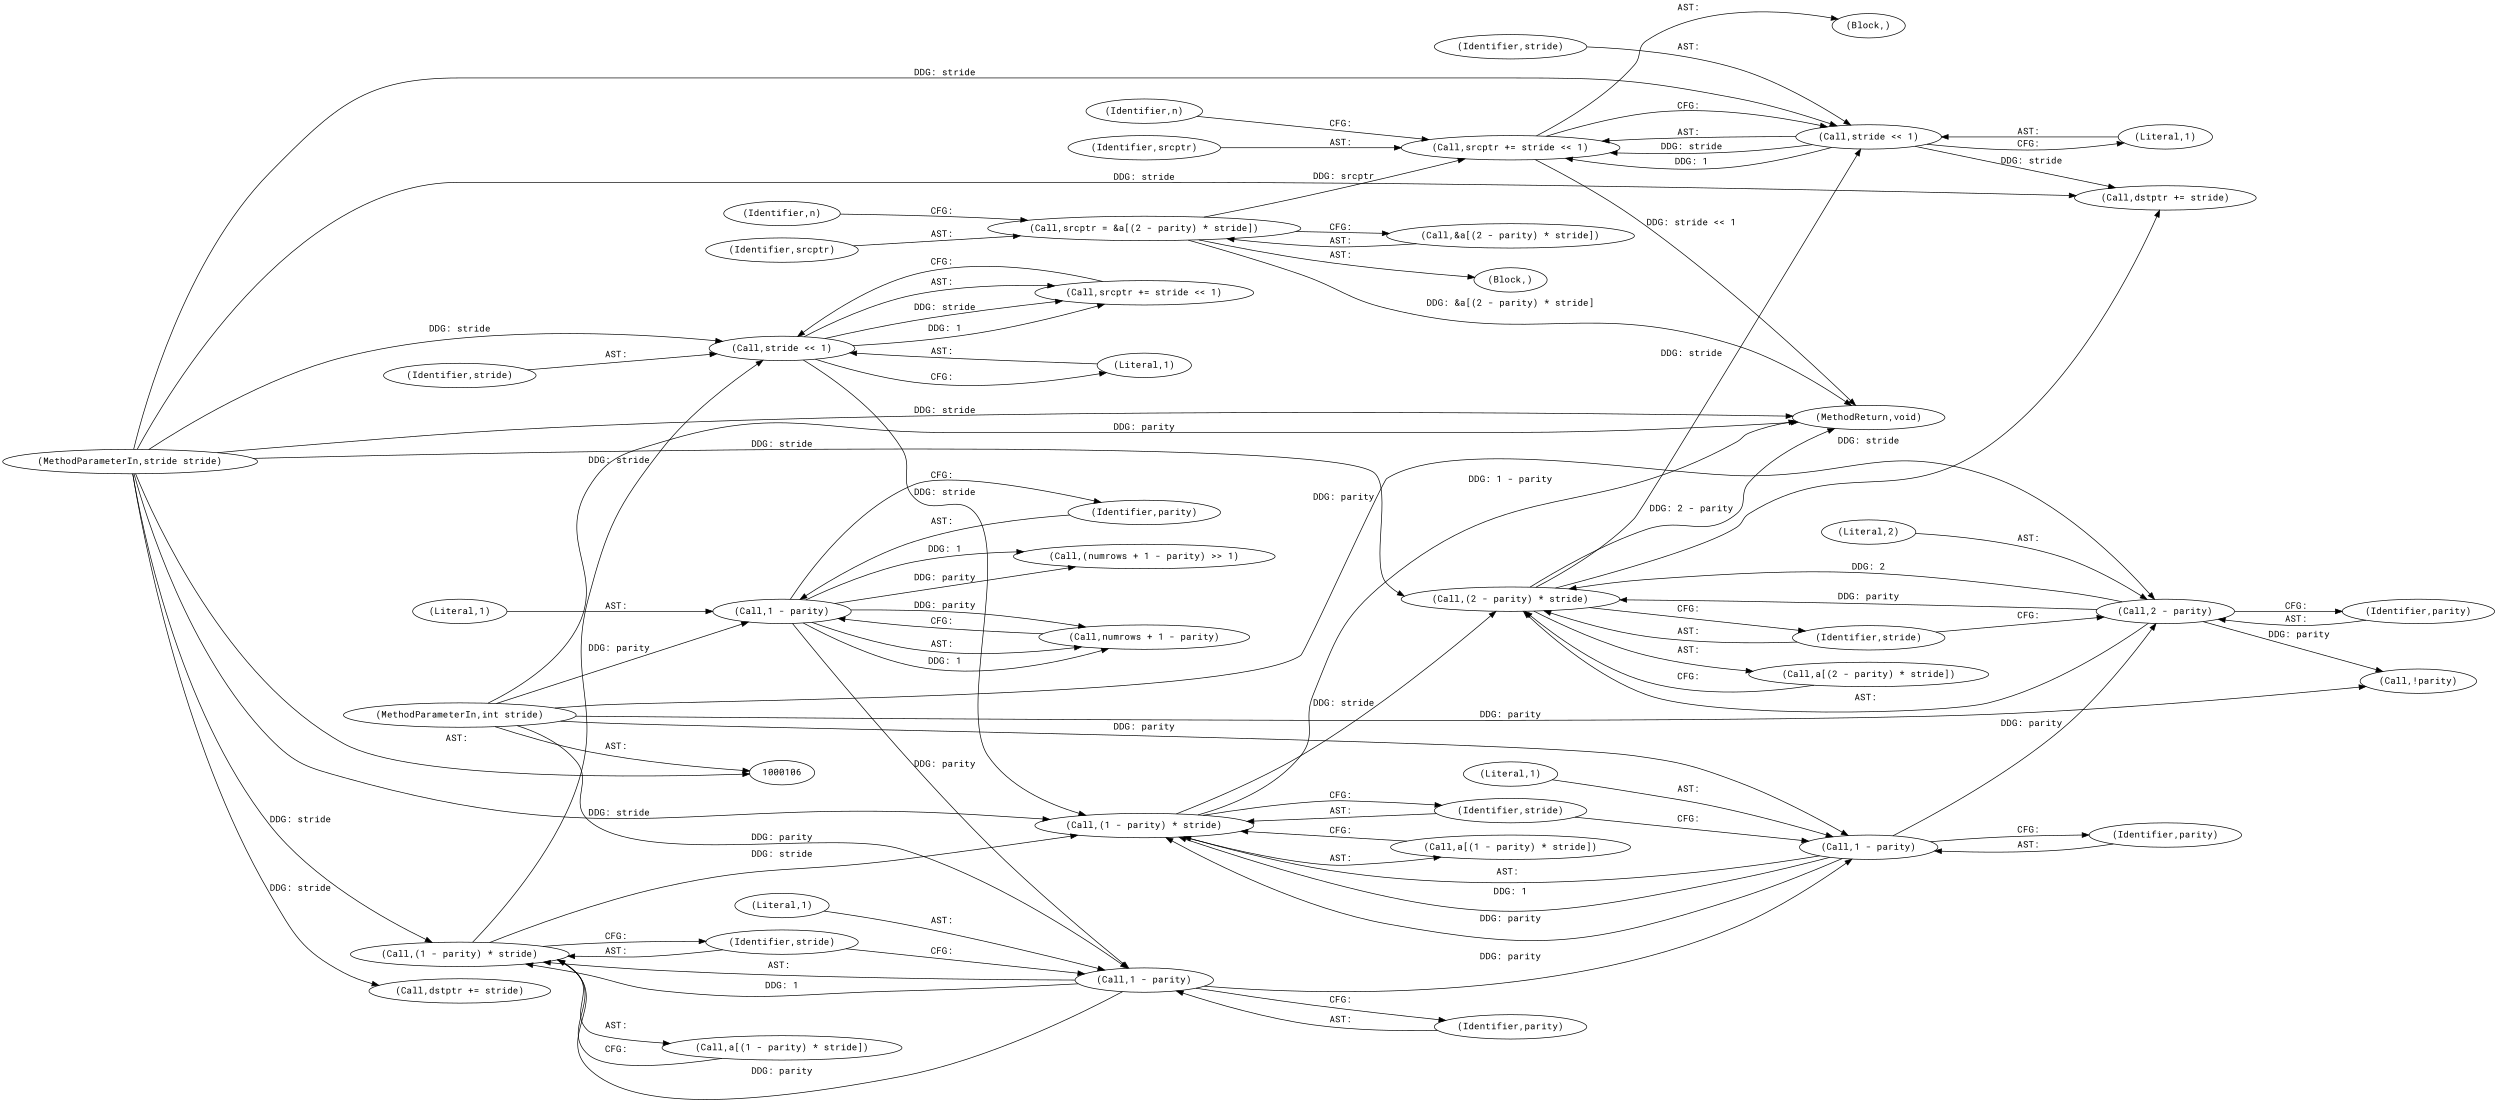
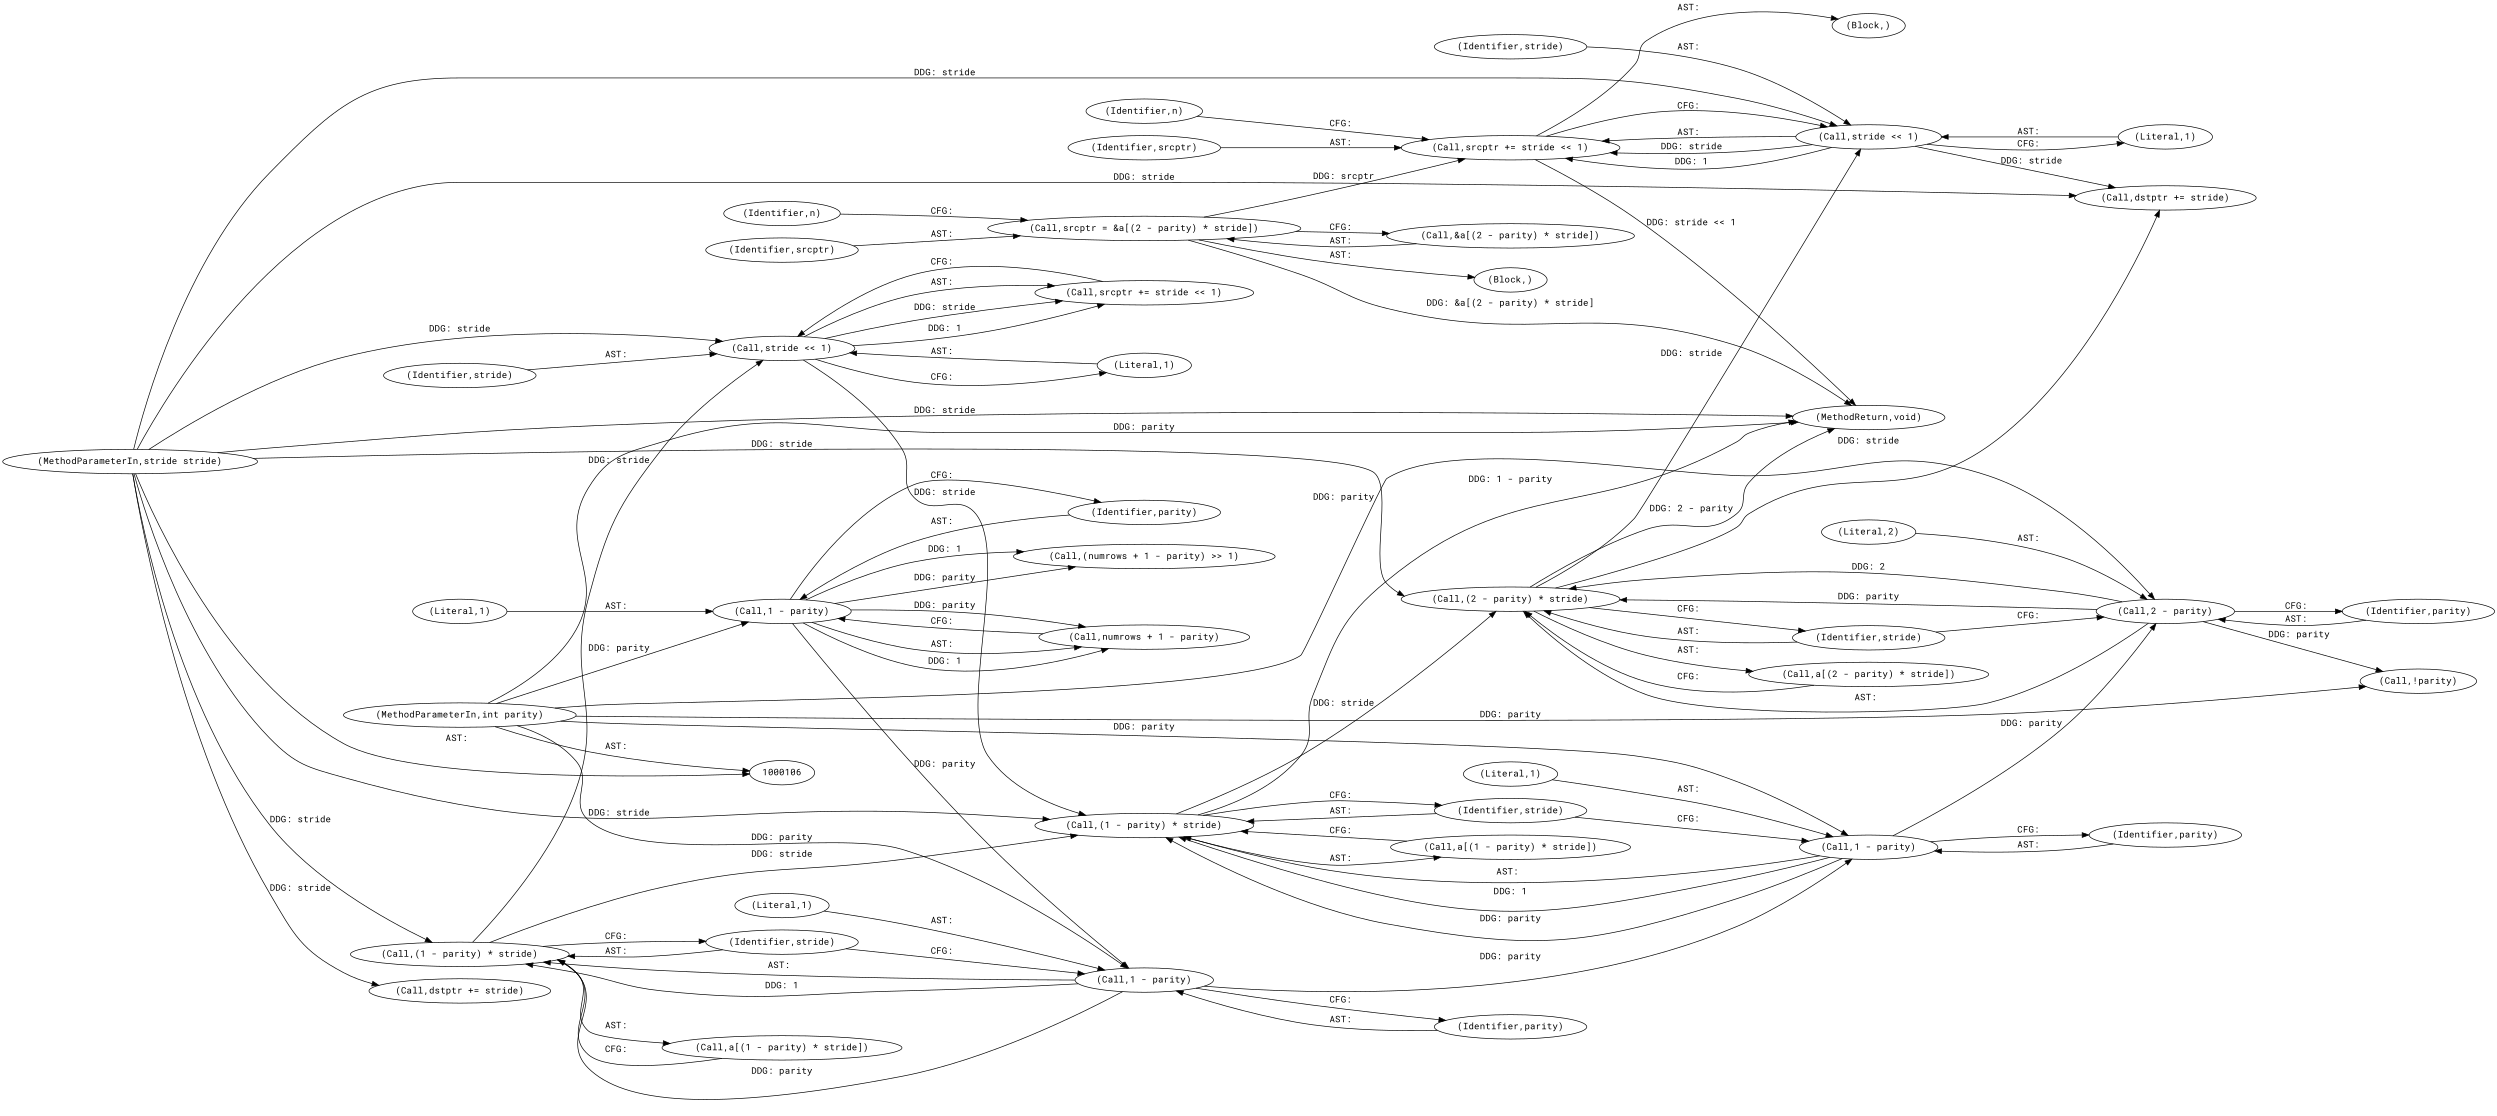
  digraph {
    fontname="Roboto Mono"
    rankdir=LR
    node [fontname="Roboto Mono"]
    edge [fontname="Roboto Mono"]
    n1 [label="(Call,srcptr += stride << 1)"]
    n2 [label="(Call,stride << 1)"]
    n3 [label="(MethodReturn,void)"]
    n4 [label="(Block,)"]
    n5 [label="(Literal,1)"]
    n6 [label="(Call,dstptr += stride)"]
    n7 [label="(MethodParameterIn,stride stride)"]
    n8 [label="(Call,(2 - parity) * stride)"]
    n9 [label="(Call,(1 - parity) * stride)"]
    n10 [label="(Call,stride << 1)"]
    n11 [label="(Call,(1 - parity) * stride)"]
    n12 [label="(Call,dstptr += stride)"]
    1000106
    n14 [label="(Identifier,stride)"]
    n15 [label="(Call,a[(2 - parity) * stride])"]
    n16 [label="(Call,a[(1 - parity) * stride])"]
    n17 [label="(Identifier,stride)"]
    n18 [label="(Call,srcptr += stride << 1)"]
    n19 [label="(Literal,1)"]
    n20 [label="(Identifier,stride)"]
    n21 [label="(Call,a[(1 - parity) * stride])"]
    n22 [label="(Call,2 - parity)"]
    n23 [label="(Identifier,parity)"]
    n24 [label="(Call,!parity)"]
    n25 [label="(Call,1 - parity)"]
    n26 [label="(Identifier,parity)"]
    n27 [label="(Call,1 - parity)"]
    n28 [label="(Identifier,parity)"]
    n29 [label="(Call,1 - parity)"]
    n30 [label="(Call,(numrows + 1 - parity) >> 1)"]
    n31 [label="(Identifier,parity)"]
    n32 [label="(Call,numrows + 1 - parity)"]
-   n33 [label="(MethodParameterIn,int stride)"]
+   n33 [label="(MethodParameterIn,int parity)"]
    n34 [label="(Call,srcptr = &a[(2 - parity) * stride])"]
    n35 [label="(Call,&a[(2 - parity) * stride])"]
    n36 [label="(Block,)"]
    n37 [label="(Identifier,n)"]
    n38 [label="(Literal,1)"]
    n39 [label="(Literal,2)"]
    n40 [label="(Identifier,stride)"]
    n41 [label="(Literal,1)"]
    n42 [label="(Literal,1)"]
    n43 [label="(Identifier,srcptr)"]
    n44 [label="(Identifier,stride)"]
    n45 [label="(Identifier,n)"]
    n46 [label="(Identifier,srcptr)"]
    n1 -> n2 [label="CFG: "]
    n1 -> n3 [label="DDG: stride << 1"]
    n1 -> n4 [label="AST: "]
    n2 -> n1 [label="AST: "]
    n2 -> n1 [label="DDG: stride"]
    n2 -> n1 [label="DDG: 1"]
    n2 -> n5 [label="CFG: "]
    n2 -> n6 [label="DDG: stride"]
    n5 -> n2 [label="AST: "]
    n7 -> n2 [label="DDG: stride"]
    n7 -> n3 [label="DDG: stride"]
    n7 -> n6 [label="DDG: stride"]
    n7 -> n8 [label="DDG: stride"]
    n7 -> n9 [label="DDG: stride"]
    n7 -> n10 [label="DDG: stride"]
    n7 -> n11 [label="DDG: stride"]
    n7 -> n12 [label="DDG: stride"]
    n7 -> 1000106 [label="AST: "]
    n8 -> n2 [label="DDG: stride"]
    n8 -> n3 [label="DDG: 2 - parity"]
    n8 -> n6 [label="DDG: stride"]
    n8 -> n14 [label="CFG: "]
    n8 -> n15 [label="AST: "]
    n9 -> n3 [label="DDG: 1 - parity"]
    n9 -> n8 [label="DDG: stride"]
    n9 -> n16 [label="AST: "]
    n9 -> n17 [label="CFG: "]
    n10 -> n9 [label="DDG: stride"]
    n10 -> n18 [label="AST: "]
    n10 -> n18 [label="DDG: stride"]
    n10 -> n18 [label="DDG: 1"]
    n10 -> n19 [label="CFG: "]
    n11 -> n9 [label="DDG: stride"]
    n11 -> n10 [label="DDG: stride"]
    n11 -> n20 [label="CFG: "]
    n11 -> n21 [label="AST: "]
    n14 -> n8 [label="AST: "]
    n14 -> n22 [label="CFG: "]
    n15 -> n8 [label="CFG: "]
    n16 -> n9 [label="CFG: "]
    n17 -> n9 [label="AST: "]
    n17 -> n25 [label="CFG: "]
    n18 -> n10 [label="CFG: "]
    n19 -> n10 [label="AST: "]
    n20 -> n11 [label="AST: "]
    n20 -> n27 [label="CFG: "]
    n21 -> n11 [label="CFG: "]
    n22 -> n8 [label="AST: "]
    n22 -> n8 [label="DDG: 2"]
    n22 -> n8 [label="DDG: parity"]
    n22 -> n23 [label="CFG: "]
    n22 -> n24 [label="DDG: parity"]
    n23 -> n22 [label="AST: "]
    n25 -> n9 [label="AST: "]
    n25 -> n9 [label="DDG: 1"]
    n25 -> n9 [label="DDG: parity"]
    n25 -> n22 [label="DDG: parity"]
    n25 -> n26 [label="CFG: "]
    n26 -> n25 [label="AST: "]
    n27 -> n11 [label="AST: "]
    n27 -> n11 [label="DDG: 1"]
    n27 -> n11 [label="DDG: parity"]
    n27 -> n25 [label="DDG: parity"]
    n27 -> n28 [label="CFG: "]
    n28 -> n27 [label="AST: "]
    n29 -> n27 [label="DDG: parity"]
    n29 -> n30 [label="DDG: 1"]
    n29 -> n30 [label="DDG: parity"]
    n29 -> n31 [label="CFG: "]
    n29 -> n32 [label="AST: "]
    n29 -> n32 [label="DDG: 1"]
    n29 -> n32 [label="DDG: parity"]
    n31 -> n29 [label="AST: "]
    n32 -> n29 [label="CFG: "]
    n33 -> n3 [label="DDG: parity"]
    n33 -> 1000106 [label="AST: "]
    n33 -> n22 [label="DDG: parity"]
    n33 -> n24 [label="DDG: parity"]
    n33 -> n25 [label="DDG: parity"]
    n33 -> n27 [label="DDG: parity"]
    n33 -> n29 [label="DDG: parity"]
    n34 -> n1 [label="DDG: srcptr"]
    n34 -> n3 [label="DDG: &a[(2 - parity) * stride]"]
    n34 -> n35 [label="CFG: "]
    n34 -> n36 [label="AST: "]
    n35 -> n34 [label="AST: "]
    n37 -> n34 [label="CFG: "]
    n38 -> n27 [label="AST: "]
    n39 -> n22 [label="AST: "]
    n40 -> n10 [label="AST: "]
    n41 -> n25 [label="AST: "]
    n42 -> n29 [label="AST: "]
    n43 -> n1 [label="AST: "]
    n44 -> n2 [label="AST: "]
    n45 -> n1 [label="CFG: "]
    n46 -> n34 [label="AST: "]
  }
